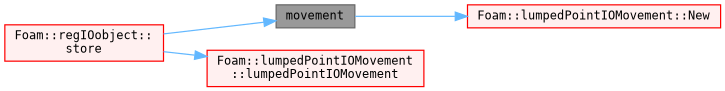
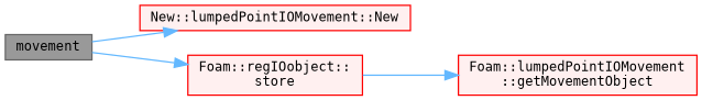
  digraph {
    fontname="DejaVu Sans Mono"
    rankdir=LR
    node [color=red fillcolor="#FFF0F0" fontname="DejaVu Sans Mono" fontsize=10 shape=box style=filled]
    edge [color=steelblue1 fontname="DejaVu Sans Mono" fontsize=10 labelfontname=Helvetica labelfontsize=10 style=solid]
    n1 [color=gray40 fillcolor=grey60 fontcolor=black height=0.2 label=movement width=0.4]
-   n2 [height=0.2 label="Foam::lumpedPointIOMovement::New" width=0.4]
+   n2 [height=0.2 label="New::lumpedPointIOMovement::New" width=0.4]
    n3 [height=0.2 label="Foam::regIOobject::\lstore" width=0.4]
-   n4 [height=0.2 label="Foam::lumpedPointIOMovement\l::lumpedPointIOMovement" width=0.4]
+   n4 [height=0.2 label="Foam::lumpedPointIOMovement\l::getMovementObject" width=0.4]
    n1 -> n2
-   n3 -> n1
+   n1 -> n3
    n3 -> n4
  }
